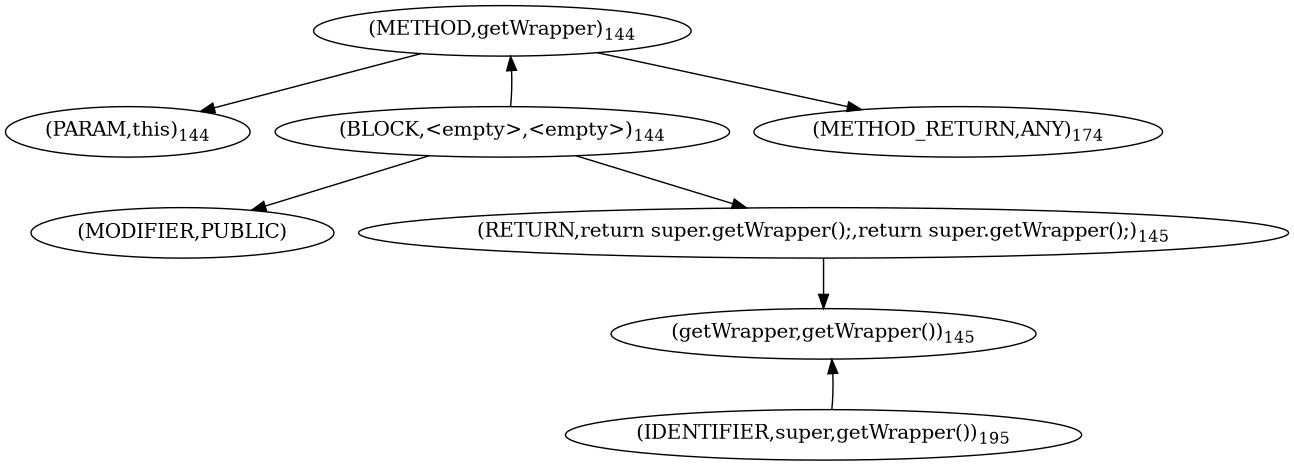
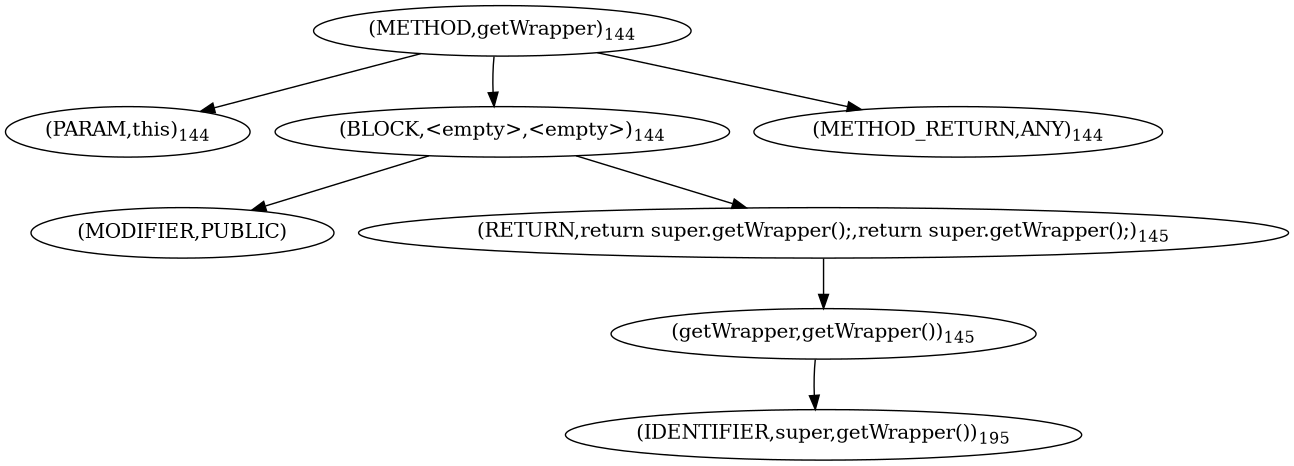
  digraph {
    n1 [label=<(METHOD,getWrapper)<SUB>144</SUB>>]
    n2 [label=<(PARAM,this)<SUB>144</SUB>>]
    n3 [label=<(BLOCK,&lt;empty&gt;,&lt;empty&gt;)<SUB>144</SUB>>]
-   n4 [label=<(METHOD_RETURN,ANY)<SUB>174</SUB>>]
+   n4 [label=<(METHOD_RETURN,ANY)<SUB>144</SUB>>]
    n5 [label=<(MODIFIER,PUBLIC)>]
    n6 [label=<(RETURN,return super.getWrapper();,return super.getWrapper();)<SUB>145</SUB>>]
    n7 [label=<(getWrapper,getWrapper())<SUB>145</SUB>>]
    n8 [label=<(IDENTIFIER,super,getWrapper())<SUB>195</SUB>>]
    n1 -> n2
-   n3 -> n1
+   n1 -> n3
    n1 -> n4
    n3 -> n5
    n3 -> n6
    n6 -> n7
-   n8 -> n7
+   n7 -> n8
  }
